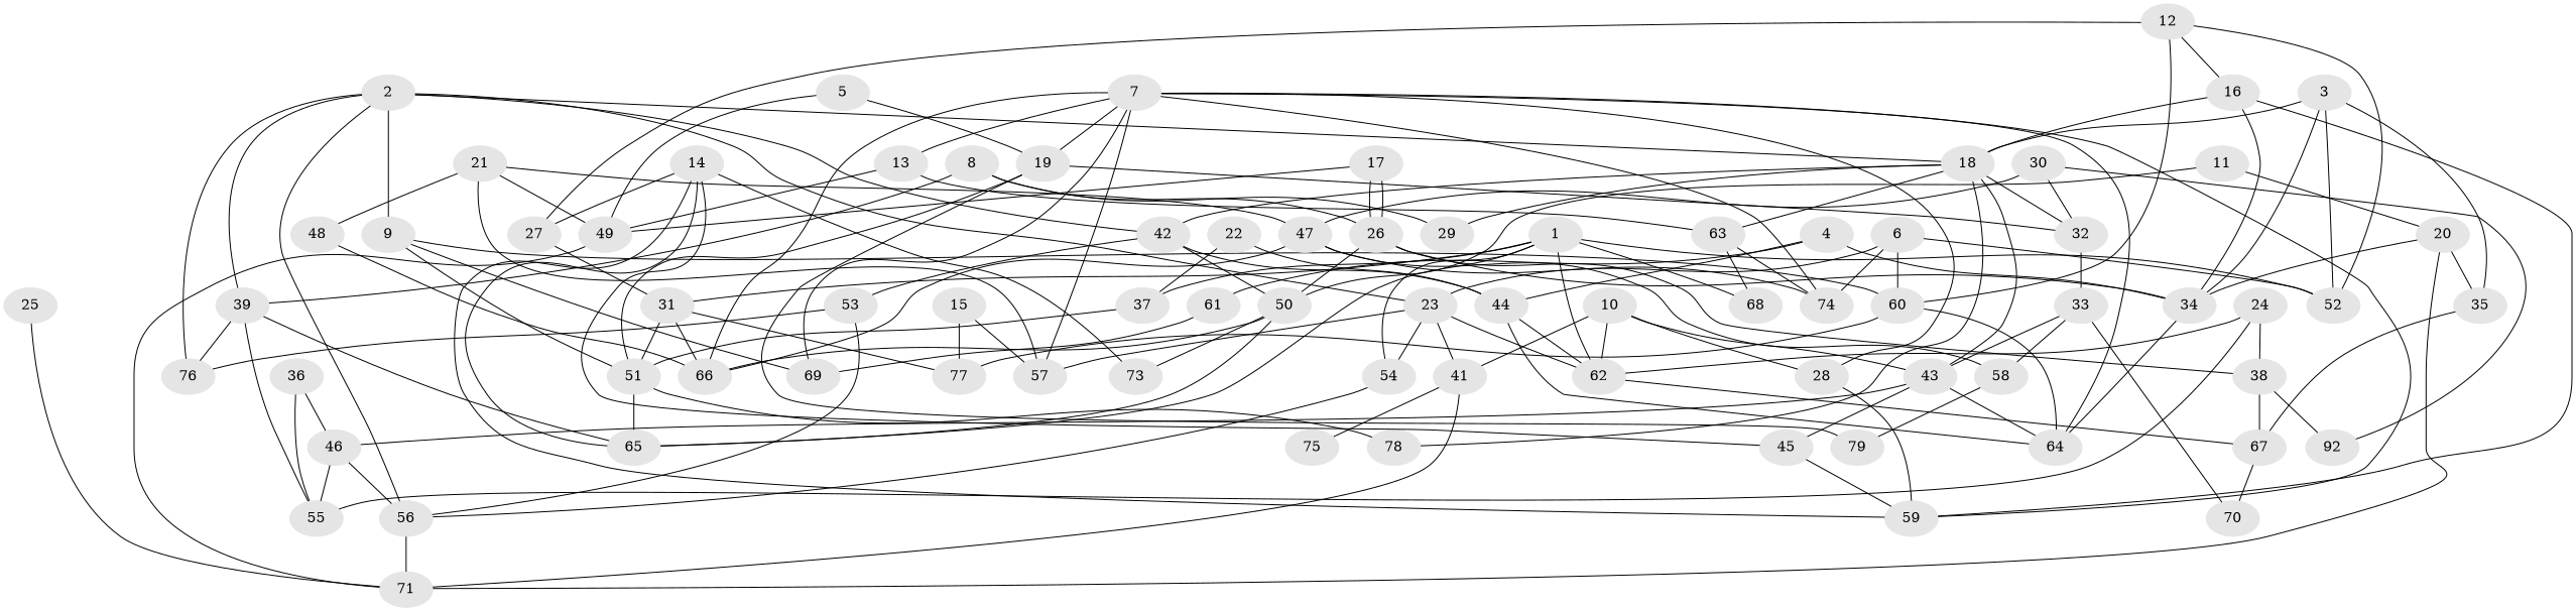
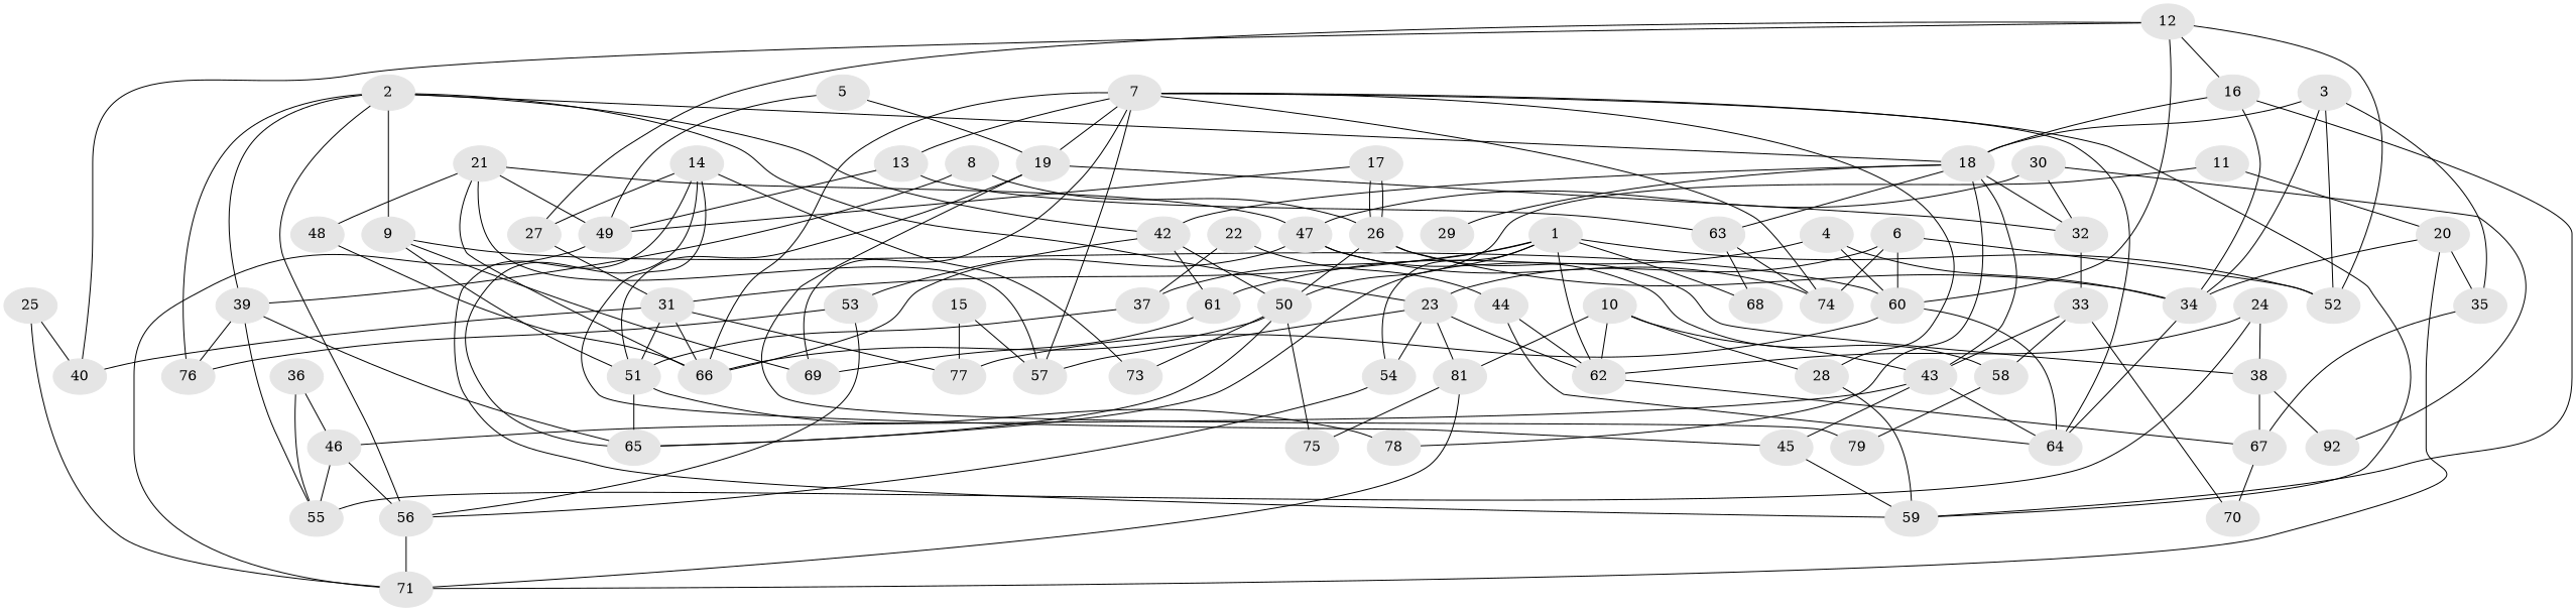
  graph {
    node [color=gray90 style=filled]
    1
    31
    37
    52
    54
    62
    65
    68
    66
    51
+   40
    77
    56
    67
    2
    9
    18
    23
    39
    42
    76
    60
    69
    29
    43
    63
    32
    78
-   41
+   41 [label=81]
    57
    55
    61
    50
    53
    71
    3
    34
    35
    64
    4
    44
    5
    19
    49
    79
    6
    74
    7
    13
    28
    59
    15
    8
    26
    38
    10
    75
    45
    46
    11
    20
    73
    12
    16
    27
    14
    17
    33
    21
    47
    48
    58
    22
    24
    n75 [label=92]
    25
    30
    70
    36
    1 -- 31
    1 -- 37
    1 -- 52
    1 -- 54
    1 -- 62
    1 -- 65
    1 -- 68
    31 -- 66
    31 -- 51
+   31 -- 40
    31 -- 77
    37 -- 51
    54 -- 56
    62 -- 67
    51 -- 65
    51 -- 78
    56 -- 71
    67 -- 70
    2 -- 56
    2 -- 9
    2 -- 18
    2 -- 23
    2 -- 39
    2 -- 42
    2 -- 76
    9 -- 51
    9 -- 60
    9 -- 69
    18 -- 42
    18 -- 29
    18 -- 43
    18 -- 63
    18 -- 32
    18 -- 78
    23 -- 54
    23 -- 62
    23 -- 41
    23 -- 57
    39 -- 65
    39 -- 76
    39 -- 55
-   42 -- 44
+   42 -- 61
    42 -- 50
    42 -- 53
    60 -- 77
    60 -- 64
    43 -- 64
    43 -- 45
    43 -- 46
    63 -- 68
    63 -- 74
    32 -- 33
    41 -- 71
    41 -- 75
    61 -- 69
    50 -- 65
    50 -- 66
+   50 -- 75
    50 -- 73
    53 -- 56
    53 -- 76
    3 -- 52
    3 -- 18
    3 -- 34
    3 -- 35
    34 -- 64
    35 -- 67
    4 -- 61
    4 -- 34
-   4 -- 44
+   4 -- 60
    44 -- 62
    44 -- 64
    5 -- 19
    5 -- 49
    19 -- 51
    19 -- 32
    19 -- 79
    49 -- 71
    6 -- 52
    6 -- 23
    6 -- 60
    6 -- 74
    7 -- 66
    7 -- 69
    7 -- 57
    7 -- 64
    7 -- 19
    7 -- 74
    7 -- 13
    7 -- 28
    7 -- 59
    13 -- 63
    13 -- 49
    28 -- 59
    15 -- 77
    15 -- 57
    8 -- 39
-   8 -- 29
    8 -- 26
    26 -- 50
    26 -- 34
    26 -- 38
    38 -- 67
    38 -- n75
    10 -- 62
    10 -- 43
    10 -- 41
    10 -- 28
    45 -- 59
    46 -- 56
    46 -- 55
    11 -- 50
    11 -- 20
    20 -- 71
    20 -- 34
    20 -- 35
    12 -- 52
+   12 -- 40
    12 -- 60
    12 -- 16
    12 -- 27
    16 -- 18
    16 -- 34
    16 -- 59
    27 -- 31
    14 -- 65
    14 -- 59
    14 -- 45
    14 -- 73
    14 -- 27
    17 -- 49
    17 -- 26
    17 -- 26
    33 -- 43
    33 -- 58
    33 -- 70
+   21 -- 66
    21 -- 57
    21 -- 49
    21 -- 47
    21 -- 48
    47 -- 66
    47 -- 74
    47 -- 58
    48 -- 66
    58 -- 79
    22 -- 37
    22 -- 44
    24 -- 62
    24 -- 55
    24 -- 38
+   25 -- 40
    25 -- 71
    30 -- 32
    30 -- 47
    30 -- n75
    36 -- 55
    36 -- 46
  }
